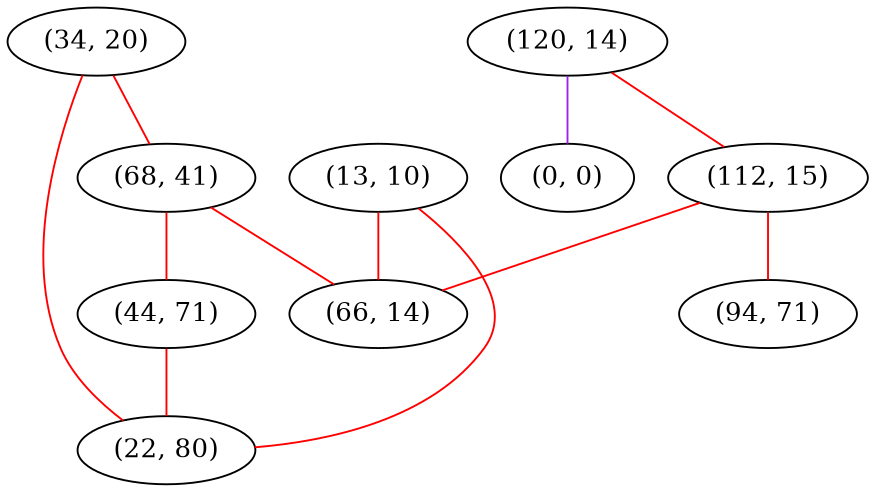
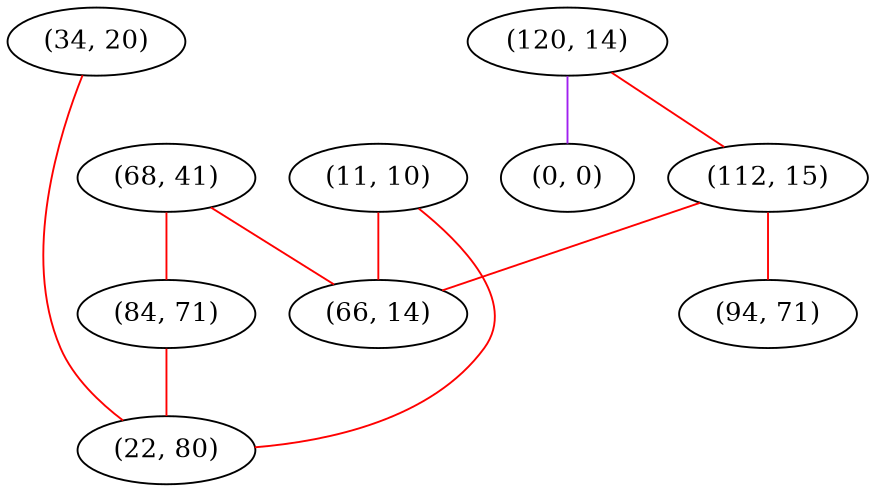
  graph {
    edge [color=red weight=1]
    n1 [label="(34, 20)"]
    "(68, 41)"
    "(22, 80)"
    "(66, 14)"
-   "(84, 71)" [label="(44, 71)"]
-   "(11, 10)" [label="(13, 10)"]
+   "(84, 71)"
+   "(11, 10)"
    "(120, 14)"
    "(0, 0)"
    "(112, 15)"
    "(94, 71)"
-   n1 -- "(68, 41)"
    n1 -- "(22, 80)"
    "(68, 41)" -- "(66, 14)"
    "(68, 41)" -- "(84, 71)"
    "(84, 71)" -- "(22, 80)"
    "(11, 10)" -- "(22, 80)"
    "(11, 10)" -- "(66, 14)"
    "(120, 14)" -- "(0, 0)" [color=purple weight=4]
    "(120, 14)" -- "(112, 15)"
    "(112, 15)" -- "(66, 14)"
    "(112, 15)" -- "(94, 71)"
  }
